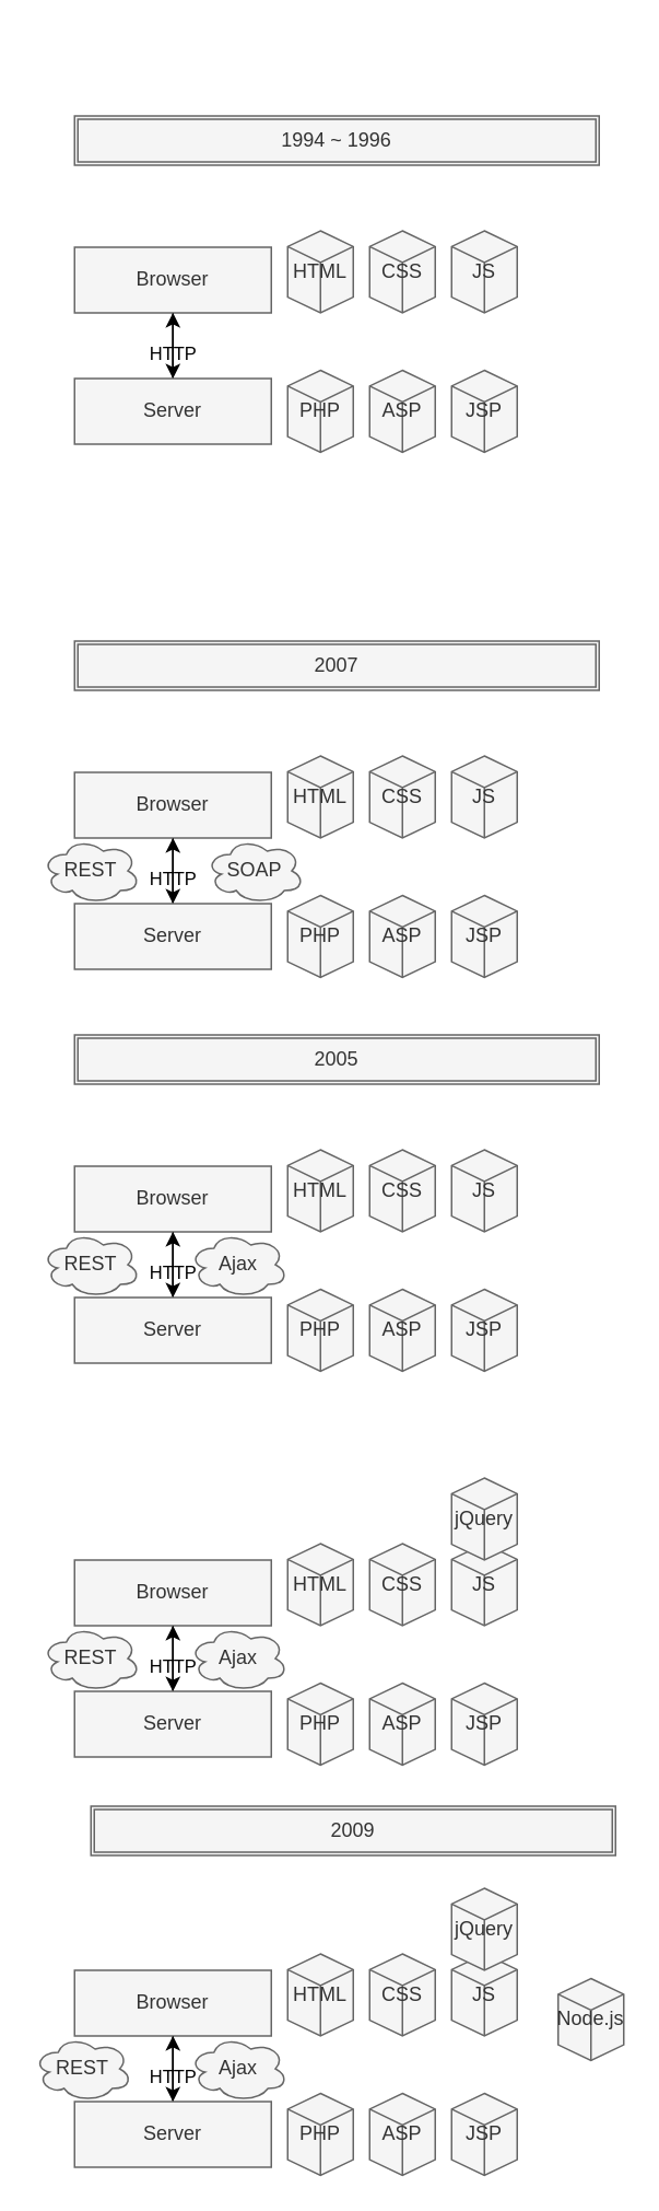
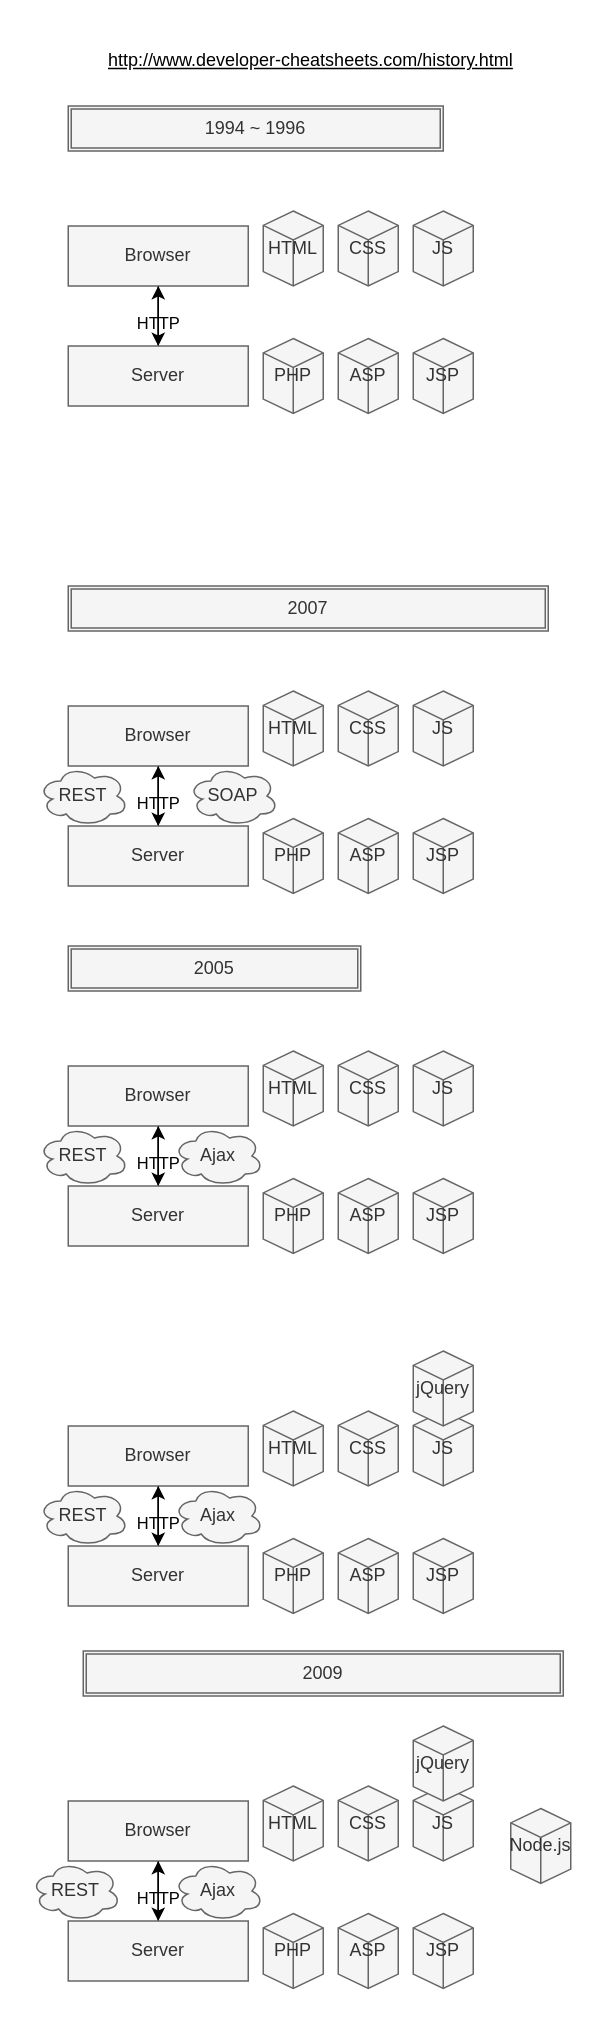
  <mxCell id="0" />
  <mxCell id="1" parent="0" />
  <mxCell id="2" style="edgeStyle=orthogonalEdgeStyle;rounded=0;orthogonalLoop=1;jettySize=auto;html=1;exitX=0.5;exitY=1;exitDx=0;exitDy=0;entryX=0.5;entryY=0;entryDx=0;entryDy=0;" edge="1" parent="1" source="3" target="6"><mxGeometry relative="1" as="geometry" /></mxCell>
  <mxCell id="3" value="Browser" style="rounded=0;whiteSpace=wrap;html=1;shadow=0;sketch=0;fillColor=#f5f5f5;strokeColor=#666666;fontColor=#333333;" vertex="1" parent="1"><mxGeometry x="45" y="150" width="120" height="40" as="geometry" /></mxCell>
  <mxCell id="4" style="edgeStyle=orthogonalEdgeStyle;rounded=0;orthogonalLoop=1;jettySize=auto;html=1;exitX=0.5;exitY=0;exitDx=0;exitDy=0;" edge="1" parent="1" source="6" target="3"><mxGeometry relative="1" as="geometry" /></mxCell>
  <mxCell id="5" value="HTTP" style="edgeLabel;html=1;align=center;verticalAlign=middle;resizable=0;points=[];labelBackgroundColor=none;fontColor=#000000;" vertex="1" connectable="0" parent="4"><mxGeometry x="-0.2" y="1" relative="1" as="geometry"><mxPoint as="offset" /></mxGeometry></mxCell>
  <mxCell id="6" value="Server" style="rounded=0;whiteSpace=wrap;html=1;shadow=0;sketch=0;fillColor=#f5f5f5;strokeColor=#666666;fontColor=#333333;" vertex="1" parent="1"><mxGeometry x="45" y="230" width="120" height="40" as="geometry" /></mxCell>
  <mxCell id="7" value="HTML" style="html=1;whiteSpace=wrap;shape=isoCube2;backgroundOutline=1;isoAngle=15;shadow=0;sketch=0;fillColor=#f5f5f5;strokeColor=#666666;fontColor=#333333;" vertex="1" parent="1"><mxGeometry x="175" y="140" width="40" height="50" as="geometry" /></mxCell>
- <mxCell id="8" value="1994 ~ 1996" style="shape=ext;double=1;rounded=0;whiteSpace=wrap;html=1;shadow=0;sketch=0;fillColor=#f5f5f5;strokeColor=#666666;fontColor=#333333;" vertex="1" parent="1"><mxGeometry x="45" width="320" height="30" as="geometry" y="70" /></mxCell>
+ <mxCell id="8" value="1994 ~ 1996" style="shape=ext;double=1;rounded=0;whiteSpace=wrap;html=1;shadow=0;sketch=0;fillColor=#f5f5f5;strokeColor=#666666;fontColor=#333333;" vertex="1" parent="1"><mxGeometry x="45" y="70" width="250" height="30" as="geometry" /></mxCell>
  <mxCell id="9" value="PHP" style="html=1;whiteSpace=wrap;shape=isoCube2;backgroundOutline=1;isoAngle=15;shadow=0;sketch=0;fillColor=#f5f5f5;strokeColor=#666666;fontColor=#333333;" vertex="1" parent="1"><mxGeometry x="175" y="225" width="40" height="50" as="geometry" /></mxCell>
  <mxCell id="10" value="CSS" style="html=1;whiteSpace=wrap;shape=isoCube2;backgroundOutline=1;isoAngle=15;shadow=0;sketch=0;fillColor=#f5f5f5;strokeColor=#666666;fontColor=#333333;" vertex="1" parent="1"><mxGeometry x="225" y="140" width="40" height="50" as="geometry" /></mxCell>
  <mxCell id="11" value="JS" style="html=1;whiteSpace=wrap;shape=isoCube2;backgroundOutline=1;isoAngle=15;shadow=0;sketch=0;fillColor=#f5f5f5;strokeColor=#666666;fontColor=#333333;" vertex="1" parent="1"><mxGeometry x="275" y="140" width="40" height="50" as="geometry" /></mxCell>
  <mxCell id="12" value="ASP" style="html=1;whiteSpace=wrap;shape=isoCube2;backgroundOutline=1;isoAngle=15;shadow=0;sketch=0;fillColor=#f5f5f5;strokeColor=#666666;fontColor=#333333;" vertex="1" parent="1"><mxGeometry x="225" y="225" width="40" height="50" as="geometry" /></mxCell>
  <mxCell id="13" value="JSP" style="html=1;whiteSpace=wrap;shape=isoCube2;backgroundOutline=1;isoAngle=15;shadow=0;sketch=0;fillColor=#f5f5f5;strokeColor=#666666;fontColor=#333333;" vertex="1" parent="1"><mxGeometry x="275" y="225" width="40" height="50" as="geometry" /></mxCell>
+ <mxCell id="14" value="http://www.developer-cheatsheets.com/history.html" style="text;html=1;whiteSpace=wrap;align=left;verticalAlign=middle;fontStyle=4;shadow=0;sketch=0;" vertex="1" parent="1"><mxGeometry x="70" y="20" width="290" height="40" as="geometry" /></mxCell>
  <mxCell id="15" style="edgeStyle=orthogonalEdgeStyle;rounded=0;orthogonalLoop=1;jettySize=auto;html=1;" edge="1" parent="1" source="16" target="19"><mxGeometry relative="1" as="geometry" /></mxCell>
  <mxCell id="16" value="Browser" style="rounded=0;whiteSpace=wrap;html=1;shadow=0;sketch=0;fillColor=#f5f5f5;strokeColor=#666666;fontColor=#333333;" vertex="1" parent="1"><mxGeometry x="45" y="470" width="120" height="40" as="geometry" /></mxCell>
  <mxCell id="17" style="edgeStyle=orthogonalEdgeStyle;rounded=0;orthogonalLoop=1;jettySize=auto;html=1;exitX=0.5;exitY=0;exitDx=0;exitDy=0;" edge="1" parent="1" source="19" target="16"><mxGeometry relative="1" as="geometry" /></mxCell>
  <mxCell id="18" value="HTTP" style="edgeLabel;html=1;align=center;verticalAlign=middle;resizable=0;points=[];labelBackgroundColor=none;fontColor=#000000;" vertex="1" connectable="0" parent="17"><mxGeometry x="-0.2" y="1" relative="1" as="geometry"><mxPoint as="offset" /></mxGeometry></mxCell>
  <mxCell id="19" value="Server" style="rounded=0;whiteSpace=wrap;html=1;shadow=0;sketch=0;fillColor=#f5f5f5;strokeColor=#666666;fontColor=#333333;" vertex="1" parent="1"><mxGeometry x="45" y="550" width="120" height="40" as="geometry" /></mxCell>
  <mxCell id="20" value="HTML" style="html=1;whiteSpace=wrap;shape=isoCube2;backgroundOutline=1;isoAngle=15;shadow=0;sketch=0;fillColor=#f5f5f5;strokeColor=#666666;fontColor=#333333;" vertex="1" parent="1"><mxGeometry x="175" y="460" width="40" height="50" as="geometry" /></mxCell>
  <mxCell id="21" value="2007" style="shape=ext;double=1;rounded=0;whiteSpace=wrap;html=1;shadow=0;sketch=0;fillColor=#f5f5f5;strokeColor=#666666;fontColor=#333333;" vertex="1" parent="1"><mxGeometry x="45" y="390" width="320" height="30" as="geometry" /></mxCell>
  <mxCell id="22" value="PHP" style="html=1;whiteSpace=wrap;shape=isoCube2;backgroundOutline=1;isoAngle=15;shadow=0;sketch=0;fillColor=#f5f5f5;strokeColor=#666666;fontColor=#333333;" vertex="1" parent="1"><mxGeometry x="175" y="545" width="40" height="50" as="geometry" /></mxCell>
  <mxCell id="23" value="CSS" style="html=1;whiteSpace=wrap;shape=isoCube2;backgroundOutline=1;isoAngle=15;shadow=0;sketch=0;fillColor=#f5f5f5;strokeColor=#666666;fontColor=#333333;" vertex="1" parent="1"><mxGeometry x="225" y="460" width="40" height="50" as="geometry" /></mxCell>
  <mxCell id="24" value="JS" style="html=1;whiteSpace=wrap;shape=isoCube2;backgroundOutline=1;isoAngle=15;shadow=0;sketch=0;fillColor=#f5f5f5;strokeColor=#666666;fontColor=#333333;" vertex="1" parent="1"><mxGeometry x="275" y="460" width="40" height="50" as="geometry" /></mxCell>
  <mxCell id="25" value="ASP" style="html=1;whiteSpace=wrap;shape=isoCube2;backgroundOutline=1;isoAngle=15;shadow=0;sketch=0;fillColor=#f5f5f5;strokeColor=#666666;fontColor=#333333;" vertex="1" parent="1"><mxGeometry x="225" y="545" width="40" height="50" as="geometry" /></mxCell>
  <mxCell id="26" value="JSP" style="html=1;whiteSpace=wrap;shape=isoCube2;backgroundOutline=1;isoAngle=15;shadow=0;sketch=0;fillColor=#f5f5f5;strokeColor=#666666;fontColor=#333333;" vertex="1" parent="1"><mxGeometry x="275" y="545" width="40" height="50" as="geometry" /></mxCell>
  <mxCell id="27" value="SOAP" style="ellipse;shape=cloud;whiteSpace=wrap;html=1;shadow=0;sketch=0;fillColor=#f5f5f5;align=center;strokeColor=#666666;fontColor=#333333;" vertex="1" parent="1"><mxGeometry x="125" y="510" width="60" height="40" as="geometry" /></mxCell>
  <mxCell id="28" value="REST" style="ellipse;shape=cloud;whiteSpace=wrap;html=1;shadow=0;sketch=0;fillColor=#f5f5f5;align=center;strokeColor=#666666;fontColor=#333333;" vertex="1" parent="1"><mxGeometry x="25" y="510" width="60" height="40" as="geometry" /></mxCell>
  <mxCell id="29" style="edgeStyle=orthogonalEdgeStyle;rounded=0;orthogonalLoop=1;jettySize=auto;html=1;" edge="1" parent="1" source="30" target="33"><mxGeometry relative="1" as="geometry" /></mxCell>
  <mxCell id="30" value="Browser" style="rounded=0;whiteSpace=wrap;html=1;shadow=0;sketch=0;fillColor=#f5f5f5;strokeColor=#666666;fontColor=#333333;" vertex="1" parent="1"><mxGeometry x="45" y="950" width="120" height="40" as="geometry" /></mxCell>
  <mxCell id="31" style="edgeStyle=orthogonalEdgeStyle;rounded=0;orthogonalLoop=1;jettySize=auto;html=1;exitX=0.5;exitY=0;exitDx=0;exitDy=0;" edge="1" parent="1" source="33" target="30"><mxGeometry relative="1" as="geometry" /></mxCell>
  <mxCell id="32" value="HTTP" style="edgeLabel;html=1;align=center;verticalAlign=middle;resizable=0;points=[];labelBackgroundColor=none;fontColor=#000000;" vertex="1" connectable="0" parent="31"><mxGeometry x="-0.2" y="1" relative="1" as="geometry"><mxPoint as="offset" /></mxGeometry></mxCell>
  <mxCell id="33" value="Server" style="rounded=0;whiteSpace=wrap;html=1;shadow=0;sketch=0;fillColor=#f5f5f5;strokeColor=#666666;fontColor=#333333;" vertex="1" parent="1"><mxGeometry x="45" y="1030" width="120" height="40" as="geometry" /></mxCell>
  <mxCell id="34" value="HTML" style="html=1;whiteSpace=wrap;shape=isoCube2;backgroundOutline=1;isoAngle=15;shadow=0;sketch=0;fillColor=#f5f5f5;strokeColor=#666666;fontColor=#333333;" vertex="1" parent="1"><mxGeometry x="175" y="940" width="40" height="50" as="geometry" /></mxCell>
  <mxCell id="35" value="PHP" style="html=1;whiteSpace=wrap;shape=isoCube2;backgroundOutline=1;isoAngle=15;shadow=0;sketch=0;fillColor=#f5f5f5;strokeColor=#666666;fontColor=#333333;" vertex="1" parent="1"><mxGeometry x="175" y="1025" width="40" height="50" as="geometry" /></mxCell>
  <mxCell id="36" value="CSS" style="html=1;whiteSpace=wrap;shape=isoCube2;backgroundOutline=1;isoAngle=15;shadow=0;sketch=0;fillColor=#f5f5f5;strokeColor=#666666;fontColor=#333333;" vertex="1" parent="1"><mxGeometry x="225" y="940" width="40" height="50" as="geometry" /></mxCell>
  <mxCell id="37" value="JS" style="html=1;whiteSpace=wrap;shape=isoCube2;backgroundOutline=1;isoAngle=15;shadow=0;sketch=0;fillColor=#f5f5f5;strokeColor=#666666;fontColor=#333333;" vertex="1" parent="1"><mxGeometry x="275" y="940" width="40" height="50" as="geometry" /></mxCell>
  <mxCell id="38" value="ASP" style="html=1;whiteSpace=wrap;shape=isoCube2;backgroundOutline=1;isoAngle=15;shadow=0;sketch=0;fillColor=#f5f5f5;strokeColor=#666666;fontColor=#333333;" vertex="1" parent="1"><mxGeometry x="225" y="1025" width="40" height="50" as="geometry" /></mxCell>
  <mxCell id="39" value="JSP" style="html=1;whiteSpace=wrap;shape=isoCube2;backgroundOutline=1;isoAngle=15;shadow=0;sketch=0;fillColor=#f5f5f5;strokeColor=#666666;fontColor=#333333;" vertex="1" parent="1"><mxGeometry x="275" y="1025" width="40" height="50" as="geometry" /></mxCell>
  <mxCell id="40" value="REST" style="ellipse;shape=cloud;whiteSpace=wrap;html=1;shadow=0;sketch=0;fillColor=#f5f5f5;align=center;strokeColor=#666666;fontColor=#333333;" vertex="1" parent="1"><mxGeometry x="25" y="990" width="60" height="40" as="geometry" /></mxCell>
  <mxCell id="41" style="edgeStyle=orthogonalEdgeStyle;rounded=0;orthogonalLoop=1;jettySize=auto;html=1;" edge="1" parent="1" source="42" target="45"><mxGeometry relative="1" as="geometry" /></mxCell>
  <mxCell id="42" value="Browser" style="rounded=0;whiteSpace=wrap;html=1;shadow=0;sketch=0;fillColor=#f5f5f5;strokeColor=#666666;fontColor=#333333;" vertex="1" parent="1"><mxGeometry x="45" y="1200" width="120" height="40" as="geometry" /></mxCell>
  <mxCell id="43" style="edgeStyle=orthogonalEdgeStyle;rounded=0;orthogonalLoop=1;jettySize=auto;html=1;exitX=0.5;exitY=0;exitDx=0;exitDy=0;" edge="1" parent="1" source="45" target="42"><mxGeometry relative="1" as="geometry" /></mxCell>
  <mxCell id="44" value="HTTP" style="edgeLabel;html=1;align=center;verticalAlign=middle;resizable=0;points=[];labelBackgroundColor=none;fontColor=#000000;" vertex="1" connectable="0" parent="43"><mxGeometry x="-0.2" y="1" relative="1" as="geometry"><mxPoint as="offset" /></mxGeometry></mxCell>
  <mxCell id="45" value="Server" style="rounded=0;whiteSpace=wrap;html=1;shadow=0;sketch=0;fillColor=#f5f5f5;strokeColor=#666666;fontColor=#333333;" vertex="1" parent="1"><mxGeometry x="45" y="1280" width="120" height="40" as="geometry" /></mxCell>
  <mxCell id="46" value="HTML" style="html=1;whiteSpace=wrap;shape=isoCube2;backgroundOutline=1;isoAngle=15;shadow=0;sketch=0;fillColor=#f5f5f5;strokeColor=#666666;fontColor=#333333;" vertex="1" parent="1"><mxGeometry x="175" y="1190" width="40" height="50" as="geometry" /></mxCell>
  <mxCell id="47" value="2009" style="shape=ext;double=1;rounded=0;whiteSpace=wrap;html=1;shadow=0;sketch=0;fillColor=#f5f5f5;strokeColor=#666666;fontColor=#333333;" vertex="1" parent="1"><mxGeometry x="55" y="1100" width="320" height="30" as="geometry" /></mxCell>
  <mxCell id="48" value="PHP" style="html=1;whiteSpace=wrap;shape=isoCube2;backgroundOutline=1;isoAngle=15;shadow=0;sketch=0;fillColor=#f5f5f5;strokeColor=#666666;fontColor=#333333;" vertex="1" parent="1"><mxGeometry x="175" y="1275" width="40" height="50" as="geometry" /></mxCell>
  <mxCell id="49" value="CSS" style="html=1;whiteSpace=wrap;shape=isoCube2;backgroundOutline=1;isoAngle=15;shadow=0;sketch=0;fillColor=#f5f5f5;strokeColor=#666666;fontColor=#333333;" vertex="1" parent="1"><mxGeometry x="225" y="1190" width="40" height="50" as="geometry" /></mxCell>
  <mxCell id="50" value="JS" style="html=1;whiteSpace=wrap;shape=isoCube2;backgroundOutline=1;isoAngle=15;shadow=0;sketch=0;fillColor=#f5f5f5;strokeColor=#666666;fontColor=#333333;" vertex="1" parent="1"><mxGeometry x="275" y="1190" width="40" height="50" as="geometry" /></mxCell>
  <mxCell id="51" value="ASP" style="html=1;whiteSpace=wrap;shape=isoCube2;backgroundOutline=1;isoAngle=15;shadow=0;sketch=0;fillColor=#f5f5f5;strokeColor=#666666;fontColor=#333333;" vertex="1" parent="1"><mxGeometry x="225" y="1275" width="40" height="50" as="geometry" /></mxCell>
  <mxCell id="52" value="JSP" style="html=1;whiteSpace=wrap;shape=isoCube2;backgroundOutline=1;isoAngle=15;shadow=0;sketch=0;fillColor=#f5f5f5;strokeColor=#666666;fontColor=#333333;" vertex="1" parent="1"><mxGeometry x="275" y="1275" width="40" height="50" as="geometry" /></mxCell>
  <mxCell id="53" value="REST" style="ellipse;shape=cloud;whiteSpace=wrap;html=1;shadow=0;sketch=0;fillColor=#f5f5f5;align=center;strokeColor=#666666;fontColor=#333333;" vertex="1" parent="1"><mxGeometry x="20" y="1240" width="60" height="40" as="geometry" /></mxCell>
  <mxCell id="54" value="Node.js" style="html=1;whiteSpace=wrap;shape=isoCube2;backgroundOutline=1;isoAngle=15;shadow=0;sketch=0;fillColor=#f5f5f5;strokeColor=#666666;fontColor=#333333;" vertex="1" parent="1"><mxGeometry x="340" y="1205" width="40" height="50" as="geometry" /></mxCell>
  <mxCell id="55" value="jQuery" style="html=1;whiteSpace=wrap;shape=isoCube2;backgroundOutline=1;isoAngle=15;shadow=0;sketch=0;fillColor=#f5f5f5;strokeColor=#666666;fontColor=#333333;" vertex="1" parent="1"><mxGeometry x="275" y="900" width="40" height="50" as="geometry" /></mxCell>
  <mxCell id="56" value="jQuery" style="html=1;whiteSpace=wrap;shape=isoCube2;backgroundOutline=1;isoAngle=15;shadow=0;sketch=0;fillColor=#f5f5f5;strokeColor=#666666;fontColor=#333333;" vertex="1" parent="1"><mxGeometry x="275" y="1150" width="40" height="50" as="geometry" /></mxCell>
  <mxCell id="57" style="edgeStyle=orthogonalEdgeStyle;rounded=0;orthogonalLoop=1;jettySize=auto;html=1;" edge="1" parent="1" source="58" target="61"><mxGeometry relative="1" as="geometry" /></mxCell>
  <mxCell id="58" value="Browser" style="rounded=0;whiteSpace=wrap;html=1;shadow=0;sketch=0;fillColor=#f5f5f5;strokeColor=#666666;fontColor=#333333;" vertex="1" parent="1"><mxGeometry x="45" y="710" width="120" height="40" as="geometry" /></mxCell>
  <mxCell id="59" style="edgeStyle=orthogonalEdgeStyle;rounded=0;orthogonalLoop=1;jettySize=auto;html=1;exitX=0.5;exitY=0;exitDx=0;exitDy=0;" edge="1" parent="1" source="61" target="58"><mxGeometry relative="1" as="geometry" /></mxCell>
  <mxCell id="60" value="HTTP" style="edgeLabel;html=1;align=center;verticalAlign=middle;resizable=0;points=[];labelBackgroundColor=none;fontColor=#000000;" vertex="1" connectable="0" parent="59"><mxGeometry x="-0.2" y="1" relative="1" as="geometry"><mxPoint as="offset" /></mxGeometry></mxCell>
  <mxCell id="61" value="Server" style="rounded=0;whiteSpace=wrap;html=1;shadow=0;sketch=0;fillColor=#f5f5f5;strokeColor=#666666;fontColor=#333333;" vertex="1" parent="1"><mxGeometry x="45" y="790" width="120" height="40" as="geometry" /></mxCell>
  <mxCell id="62" value="HTML" style="html=1;whiteSpace=wrap;shape=isoCube2;backgroundOutline=1;isoAngle=15;shadow=0;sketch=0;fillColor=#f5f5f5;strokeColor=#666666;fontColor=#333333;" vertex="1" parent="1"><mxGeometry x="175" y="700" width="40" height="50" as="geometry" /></mxCell>
- <mxCell id="63" value="2005" style="shape=ext;double=1;rounded=0;whiteSpace=wrap;html=1;shadow=0;sketch=0;fillColor=#f5f5f5;strokeColor=#666666;fontColor=#333333;" vertex="1" parent="1"><mxGeometry x="45" y="630" width="320" height="30" as="geometry" /></mxCell>
+ <mxCell id="63" value="2005" style="shape=ext;double=1;rounded=0;whiteSpace=wrap;html=1;shadow=0;sketch=0;fillColor=#f5f5f5;strokeColor=#666666;fontColor=#333333;" vertex="1" parent="1"><mxGeometry x="45" y="630" width="195" height="30" as="geometry" /></mxCell>
  <mxCell id="64" value="PHP" style="html=1;whiteSpace=wrap;shape=isoCube2;backgroundOutline=1;isoAngle=15;shadow=0;sketch=0;fillColor=#f5f5f5;strokeColor=#666666;fontColor=#333333;" vertex="1" parent="1"><mxGeometry x="175" y="785" width="40" height="50" as="geometry" /></mxCell>
  <mxCell id="65" value="CSS" style="html=1;whiteSpace=wrap;shape=isoCube2;backgroundOutline=1;isoAngle=15;shadow=0;sketch=0;fillColor=#f5f5f5;strokeColor=#666666;fontColor=#333333;" vertex="1" parent="1"><mxGeometry x="225" y="700" width="40" height="50" as="geometry" /></mxCell>
  <mxCell id="66" value="JS" style="html=1;whiteSpace=wrap;shape=isoCube2;backgroundOutline=1;isoAngle=15;shadow=0;sketch=0;fillColor=#f5f5f5;strokeColor=#666666;fontColor=#333333;" vertex="1" parent="1"><mxGeometry x="275" y="700" width="40" height="50" as="geometry" /></mxCell>
  <mxCell id="67" value="ASP" style="html=1;whiteSpace=wrap;shape=isoCube2;backgroundOutline=1;isoAngle=15;shadow=0;sketch=0;fillColor=#f5f5f5;strokeColor=#666666;fontColor=#333333;" vertex="1" parent="1"><mxGeometry x="225" y="785" width="40" height="50" as="geometry" /></mxCell>
  <mxCell id="68" value="JSP" style="html=1;whiteSpace=wrap;shape=isoCube2;backgroundOutline=1;isoAngle=15;shadow=0;sketch=0;fillColor=#f5f5f5;strokeColor=#666666;fontColor=#333333;" vertex="1" parent="1"><mxGeometry x="275" y="785" width="40" height="50" as="geometry" /></mxCell>
  <mxCell id="69" value="REST" style="ellipse;shape=cloud;whiteSpace=wrap;html=1;shadow=0;sketch=0;fillColor=#f5f5f5;align=center;strokeColor=#666666;fontColor=#333333;" vertex="1" parent="1"><mxGeometry x="25" y="750" width="60" height="40" as="geometry" /></mxCell>
  <mxCell id="70" value="Ajax" style="ellipse;shape=cloud;whiteSpace=wrap;html=1;shadow=0;sketch=0;fillColor=#f5f5f5;align=center;strokeColor=#666666;fontColor=#333333;" vertex="1" parent="1"><mxGeometry x="115" y="750" width="60" height="40" as="geometry" /></mxCell>
  <mxCell id="71" value="Ajax" style="ellipse;shape=cloud;whiteSpace=wrap;html=1;shadow=0;sketch=0;fillColor=#f5f5f5;align=center;strokeColor=#666666;fontColor=#333333;" vertex="1" parent="1"><mxGeometry x="115" y="990" width="60" height="40" as="geometry" /></mxCell>
  <mxCell id="72" value="Ajax" style="ellipse;shape=cloud;whiteSpace=wrap;html=1;shadow=0;sketch=0;fillColor=#f5f5f5;align=center;strokeColor=#666666;fontColor=#333333;" vertex="1" parent="1"><mxGeometry x="115" y="1240" width="60" height="40" as="geometry" /></mxCell>
